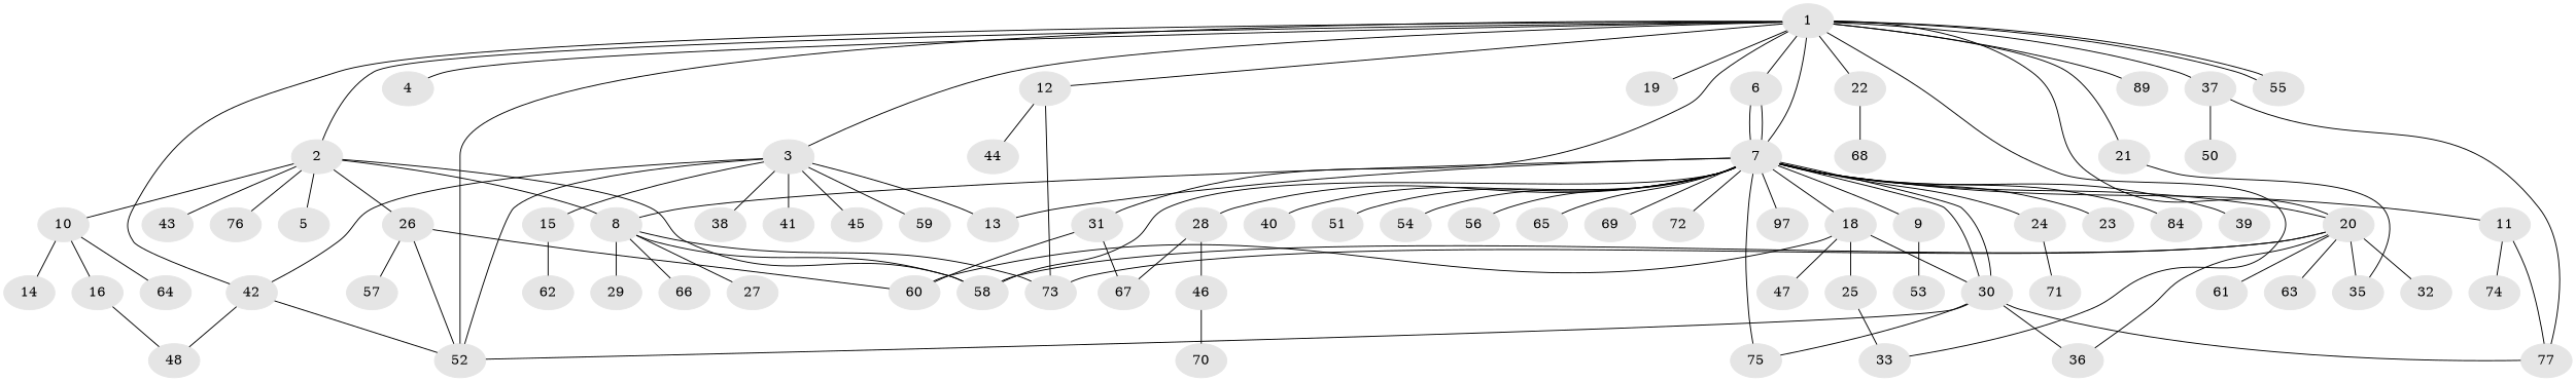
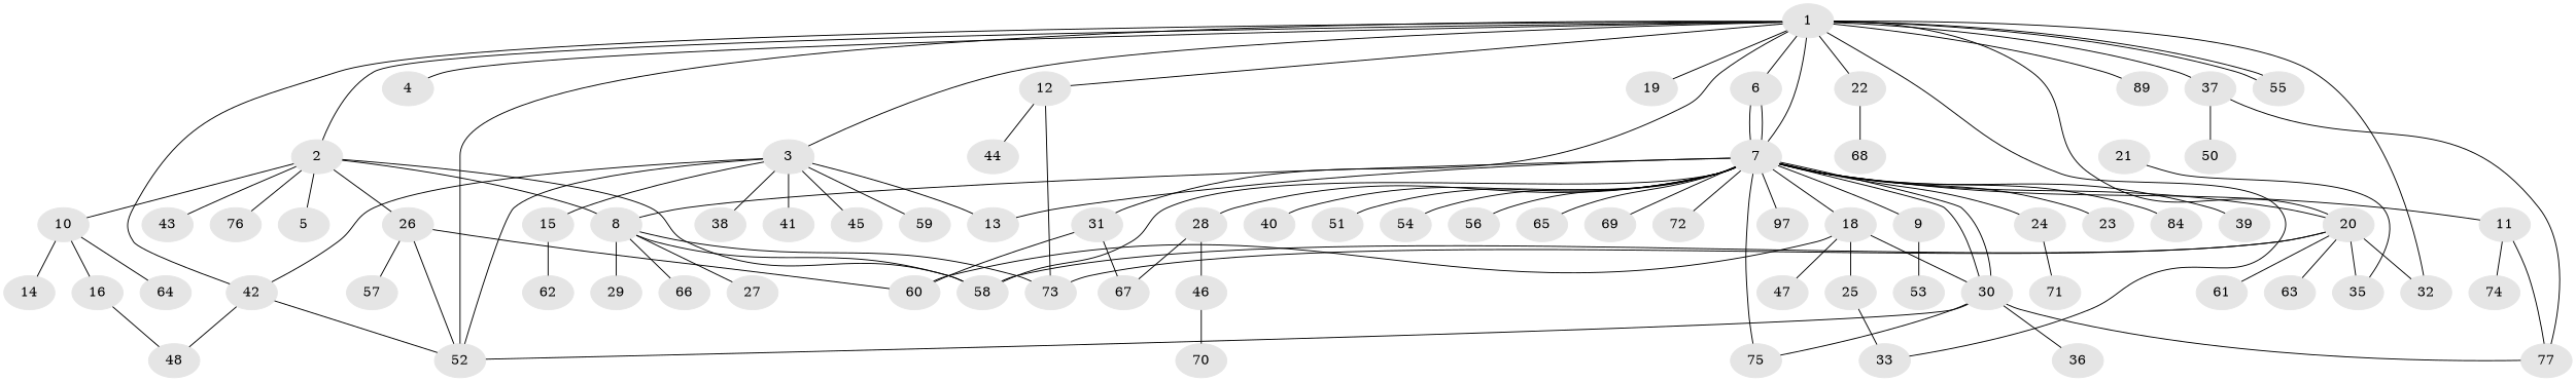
  graph {
    node [color=gray90 style=filled]
    1
    2
    3
    4
    6
    7
    12
    19
    20
    21
    22
    31
    33
    37
    42
    n16 [label=89]
    52
    55
    5
    8
    10
    26
    43
    58
    76
    13
    15
    38
    41
    45
    59
    9
    11
    n34 [label=97]
    18
    23
    24
    28
    30
    n40 [label=84]
    39
    40
    51
    54
    56
    65
    69
    72
    75
    73
    44
    32
    35
    36
    61
    63
    68
    60
    67
    77
    50
    48
    27
    29
    66
    14
    16
    64
    57
    62
    53
    74
    25
    47
    71
    46
    70
    1 -- 2
    1 -- 3
    1 -- 4
    1 -- 6
    1 -- 7
    1 -- 12
    1 -- 19
    1 -- 20
-   1 -- 21
+   1 -- 32
    1 -- 22
    1 -- 31
    1 -- 33
    1 -- 37
    1 -- 42
    1 -- n16
    1 -- 52
    1 -- 55
    1 -- 55
    2 -- 5
    2 -- 8
    2 -- 10
    2 -- 26
    2 -- 43
    2 -- 58
    2 -- 76
    3 -- 42
    3 -- 52
    3 -- 13
    3 -- 15
    3 -- 38
    3 -- 41
    3 -- 45
    3 -- 59
    6 -- 7
    6 -- 7
    7 -- 20
    7 -- 8
    7 -- 58
    7 -- 13
    7 -- 9
    7 -- 11
    7 -- n34
    7 -- 18
    7 -- 23
    7 -- 24
    7 -- 28
    7 -- 30
    7 -- 30
    7 -- n40
    7 -- 39
    7 -- 40
    7 -- 51
    7 -- 54
    7 -- 56
    7 -- 65
    7 -- 69
    7 -- 72
    7 -- 75
    12 -- 73
    12 -- 44
    20 -- 58
    20 -- 73
    20 -- 32
    20 -- 35
-   20 -- 36
    20 -- 61
    20 -- 63
    21 -- 35
    22 -- 68
    31 -- 60
    31 -- 67
    37 -- 77
    37 -- 50
    42 -- 52
    42 -- 48
    8 -- 58
    8 -- 73
    8 -- 27
    8 -- 29
    8 -- 66
    10 -- 14
    10 -- 16
    10 -- 64
    26 -- 52
    26 -- 60
    26 -- 57
    15 -- 62
    9 -- 53
    11 -- 77
    11 -- 74
    18 -- 30
    18 -- 60
    18 -- 25
    18 -- 47
    24 -- 71
    28 -- 67
    28 -- 46
    30 -- 52
    30 -- 75
    30 -- 36
    30 -- 77
    16 -- 48
    25 -- 33
    46 -- 70
  }
